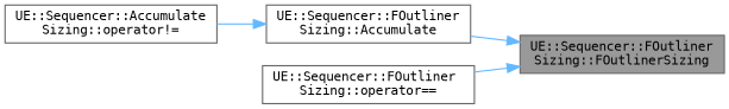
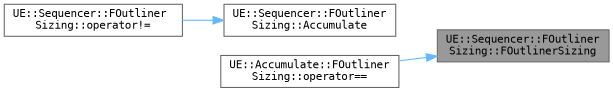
  digraph {
    fontname="DejaVu Sans Mono"
    rankdir=RL
    node [color=grey40 fillcolor=white fontname="DejaVu Sans Mono" fontsize=10 shape=box style=filled]
    edge [color=steelblue1 dir=back fontname="DejaVu Sans Mono" fontsize=10 labelfontname=Helvetica labelfontsize=10 style=solid]
    n1 [color=gray40 fillcolor=grey60 fontcolor=black height=0.2 label="UE::Sequencer::FOutliner\lSizing::FOutlinerSizing" width=0.4]
    n2 [height=0.2 label="UE::Sequencer::FOutliner\lSizing::Accumulate" width=0.4]
-   n3 [height=0.2 label="UE::Sequencer::FOutliner\lSizing::operator==" width=0.4]
-   n4 [height=0.2 label="UE::Sequencer::Accumulate\lSizing::operator!=" width=0.4]
-   n1 -> n2
+   n3 [height=0.2 label="UE::Accumulate::FOutliner\lSizing::operator==" width=0.4]
+   n4 [height=0.2 label="UE::Sequencer::FOutliner\lSizing::operator!=" width=0.4]
    n1 -> n3
    n2 -> n4
  }
